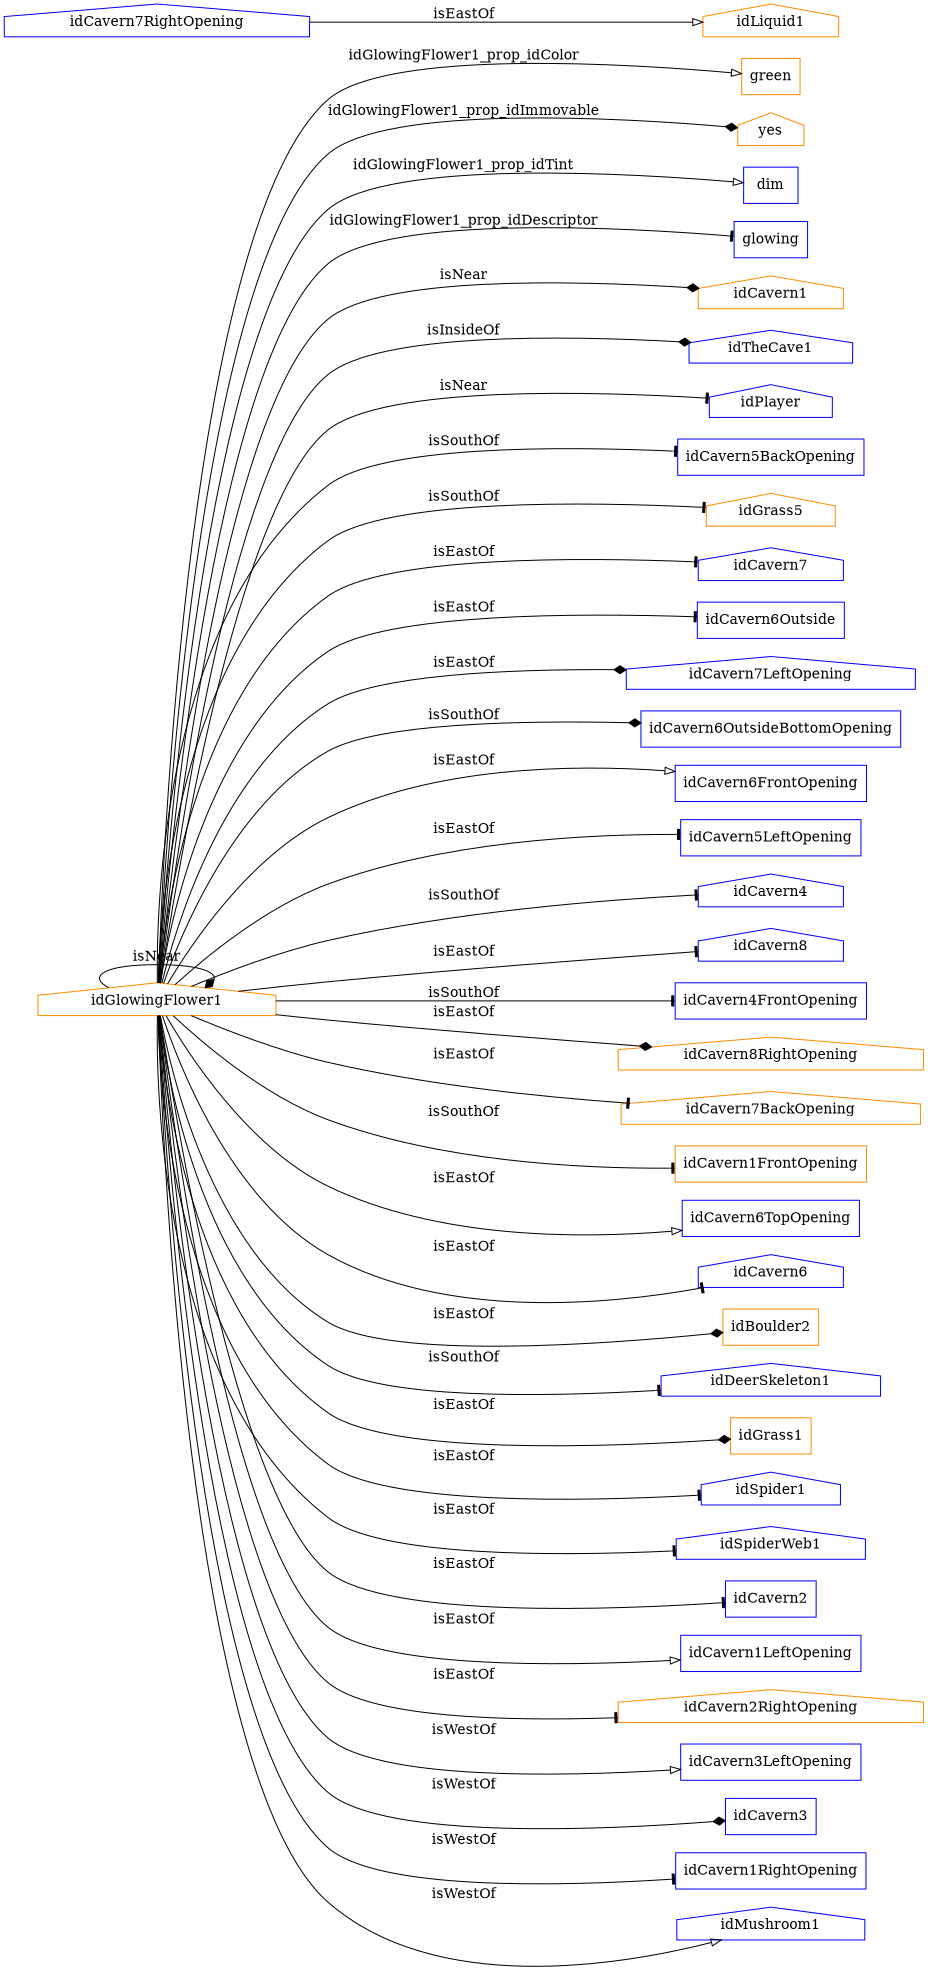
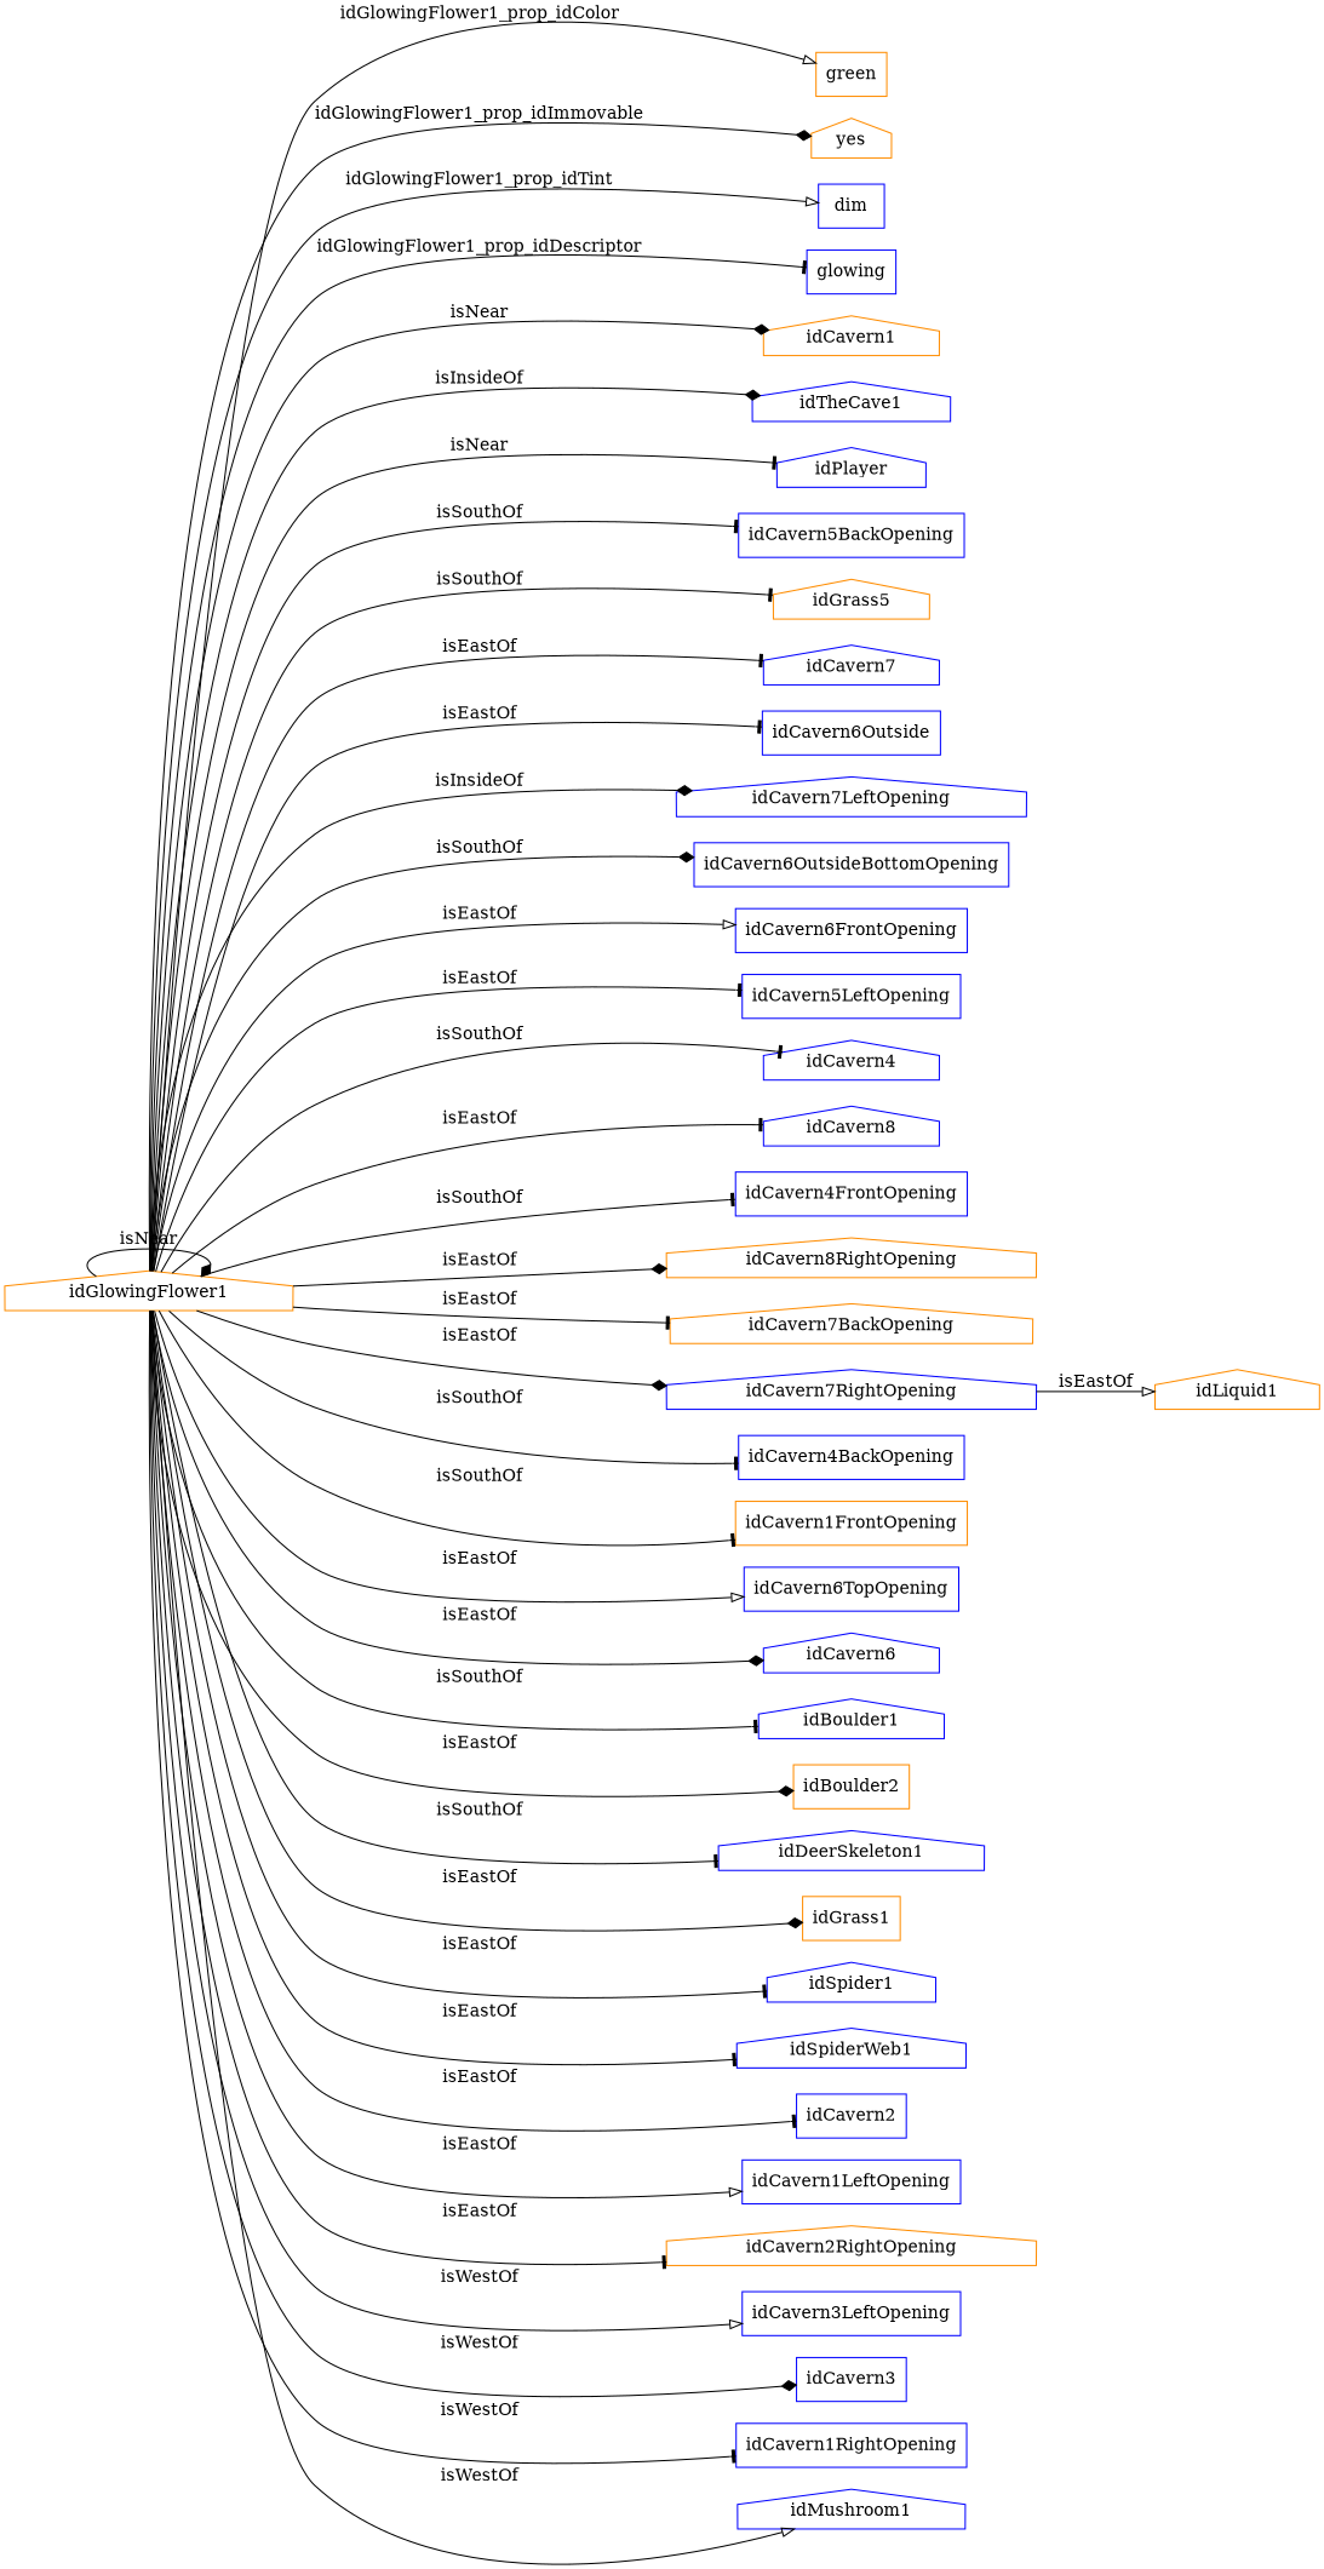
  digraph {
    rankdir=LR
    node [color=blue node_type=entity_node shape=house]
    edge [arrowhead=tee edge_type=relationship]
    idGlowingFlower1 [color=darkorange]
    green [color=darkorange node_type=property_node shape=box]
    yes [color=darkorange node_type=property_node]
    dim [node_type=property_node shape=box]
    glowing [node_type=property_node shape=box]
    idCavern1 [color=darkorange]
    idTheCave1
    idPlayer
    idCavern5BackOpening [shape=box]
    n10 [color=darkorange label=idGrass5]
    idCavern7
    idCavern6Outside [shape=box]
    idCavern7LeftOpening
    idCavern6OutsideBottomOpening [shape=box]
    idCavern6FrontOpening [shape=box]
    idCavern5LeftOpening [shape=box]
    idCavern4
    idCavern8
    idCavern4FrontOpening [shape=box]
    idCavern8RightOpening [color=darkorange]
    idCavern7BackOpening [color=darkorange]
    idCavern7RightOpening
+   idCavern4BackOpening [shape=box]
    idCavern1FrontOpening [color=darkorange shape=box]
    idCavern6TopOpening [shape=box]
    idCavern6
+   idBoulder1
    idBoulder2 [color=darkorange shape=box]
    idDeerSkeleton1
    idGrass1 [color=darkorange shape=box]
    idSpider1
    idSpiderWeb1
    idCavern2 [shape=box]
    idCavern1LeftOpening [shape=box]
    idCavern2RightOpening [color=darkorange]
    idCavern3LeftOpening [shape=box]
    idCavern3 [shape=box]
    idCavern1RightOpening [shape=box]
    idMushroom1
    idLiquid1 [color=darkorange]
    idGlowingFlower1 -> idGlowingFlower1 [arrowhead=diamond label=isNear]
    idGlowingFlower1 -> green [arrowhead=onormal edge_type=property label=idGlowingFlower1_prop_idColor]
    idGlowingFlower1 -> yes [arrowhead=diamond edge_type=property label=idGlowingFlower1_prop_idImmovable]
    idGlowingFlower1 -> dim [arrowhead=onormal edge_type=property label=idGlowingFlower1_prop_idTint]
    idGlowingFlower1 -> glowing [edge_type=property label=idGlowingFlower1_prop_idDescriptor]
    idGlowingFlower1 -> idCavern1 [arrowhead=diamond label=isNear]
    idGlowingFlower1 -> idTheCave1 [arrowhead=diamond label=isInsideOf]
    idGlowingFlower1 -> idPlayer [label=isNear]
    idGlowingFlower1 -> idCavern5BackOpening [label=isSouthOf]
    idGlowingFlower1 -> n10 [label=isSouthOf]
    idGlowingFlower1 -> idCavern7 [label=isEastOf]
    idGlowingFlower1 -> idCavern6Outside [label=isEastOf]
-   idGlowingFlower1 -> idCavern7LeftOpening [arrowhead=diamond label=isEastOf]
+   idGlowingFlower1 -> idCavern7LeftOpening [arrowhead=diamond label=isInsideOf]
    idGlowingFlower1 -> idCavern6OutsideBottomOpening [arrowhead=diamond label=isSouthOf]
    idGlowingFlower1 -> idCavern6FrontOpening [arrowhead=onormal label=isEastOf]
    idGlowingFlower1 -> idCavern5LeftOpening [label=isEastOf]
    idGlowingFlower1 -> idCavern4 [label=isSouthOf]
    idGlowingFlower1 -> idCavern8 [label=isEastOf]
    idGlowingFlower1 -> idCavern4FrontOpening [label=isSouthOf]
    idGlowingFlower1 -> idCavern8RightOpening [arrowhead=diamond label=isEastOf]
    idGlowingFlower1 -> idCavern7BackOpening [label=isEastOf]
+   idGlowingFlower1 -> idCavern7RightOpening [arrowhead=diamond label=isEastOf]
+   idGlowingFlower1 -> idCavern4BackOpening [label=isSouthOf]
    idGlowingFlower1 -> idCavern1FrontOpening [label=isSouthOf]
    idGlowingFlower1 -> idCavern6TopOpening [arrowhead=onormal label=isEastOf]
-   idGlowingFlower1 -> idCavern6 [label=isEastOf]
+   idGlowingFlower1 -> idCavern6 [arrowhead=diamond label=isEastOf]
+   idGlowingFlower1 -> idBoulder1 [label=isSouthOf]
    idGlowingFlower1 -> idBoulder2 [arrowhead=diamond label=isEastOf]
    idGlowingFlower1 -> idDeerSkeleton1 [label=isSouthOf]
    idGlowingFlower1 -> idGrass1 [arrowhead=diamond label=isEastOf]
    idGlowingFlower1 -> idSpider1 [label=isEastOf]
    idGlowingFlower1 -> idSpiderWeb1 [label=isEastOf]
    idGlowingFlower1 -> idCavern2 [label=isEastOf]
    idGlowingFlower1 -> idCavern1LeftOpening [arrowhead=onormal label=isEastOf]
    idGlowingFlower1 -> idCavern2RightOpening [label=isEastOf]
    idGlowingFlower1 -> idCavern3LeftOpening [arrowhead=onormal label=isWestOf]
    idGlowingFlower1 -> idCavern3 [arrowhead=diamond label=isWestOf]
    idGlowingFlower1 -> idCavern1RightOpening [label=isWestOf]
    idGlowingFlower1 -> idMushroom1 [arrowhead=onormal label=isWestOf]
    idCavern7RightOpening -> idLiquid1 [arrowhead=onormal label=isEastOf]
  }
